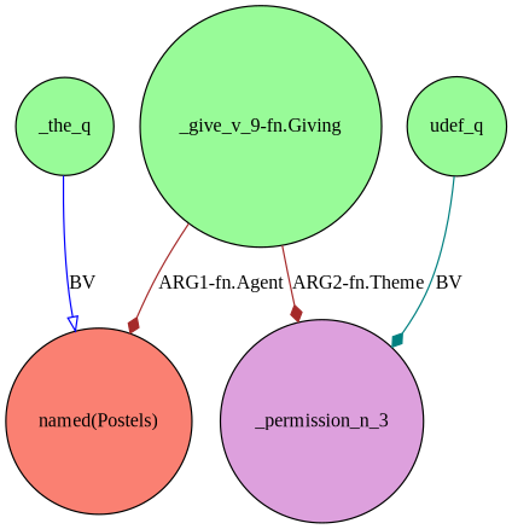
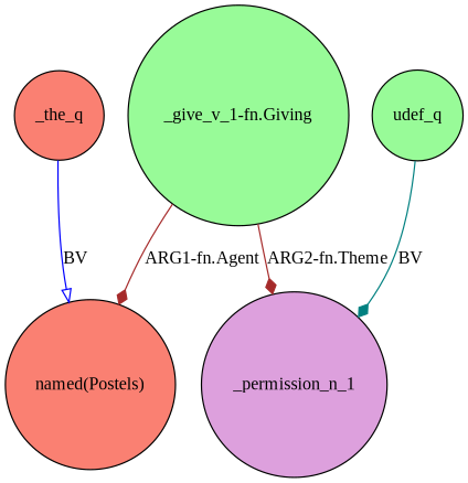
  digraph {
    fontname="Liberation Serif"
    node [fillcolor=salmon fontname="Liberation Serif" shape=circle style=filled]
    edge [arrowhead=diamond color=brown fontname="Liberation Serif"]
    "named(Postels)"
-   "_give_v_1-fn.Giving" [fillcolor=palegreen label="_give_v_9-fn.Giving"]
-   _permission_n_1 [fillcolor=plum label=_permission_n_3]
+   "_give_v_1-fn.Giving" [fillcolor=palegreen]
+   _permission_n_1 [fillcolor=plum]
    udef_q [fillcolor=palegreen]
-   _the_q [fillcolor=palegreen]
+   _the_q
    "_give_v_1-fn.Giving" -> "named(Postels)" [label="ARG1-fn.Agent"]
    "_give_v_1-fn.Giving" -> _permission_n_1 [label="ARG2-fn.Theme"]
    udef_q -> _permission_n_1 [color=teal label=BV]
    _the_q -> "named(Postels)" [arrowhead=onormal color=blue label=BV]
  }
